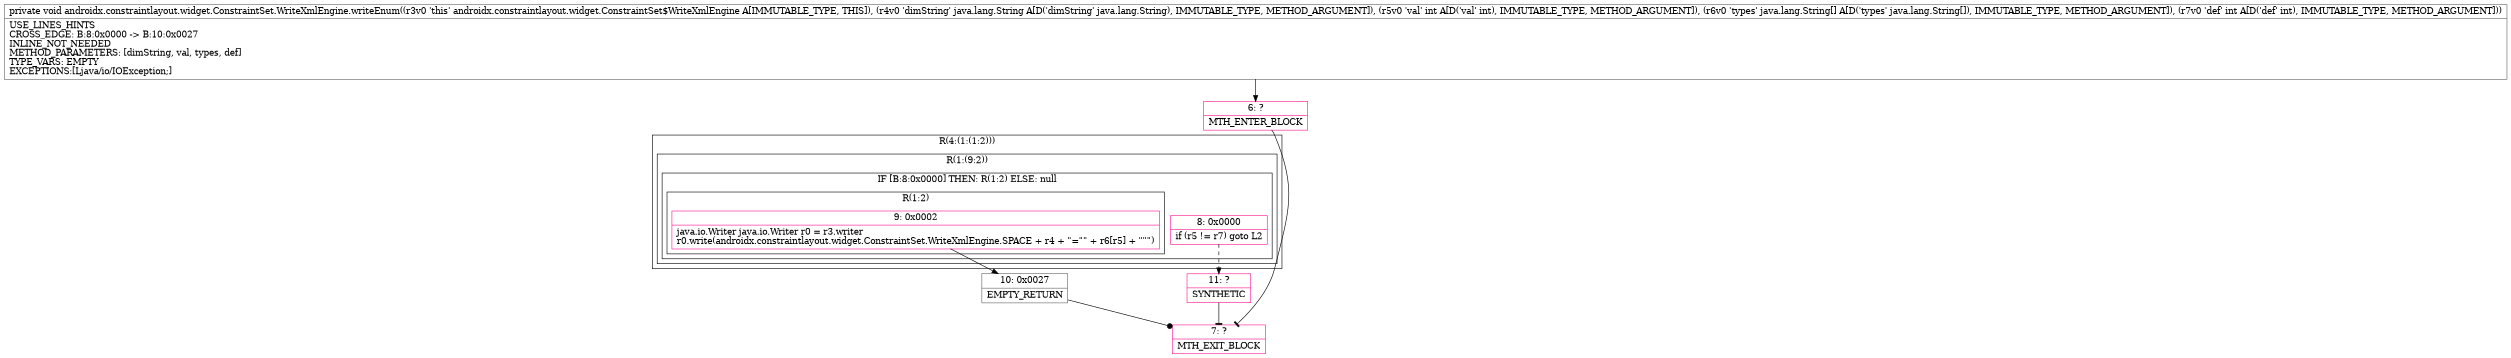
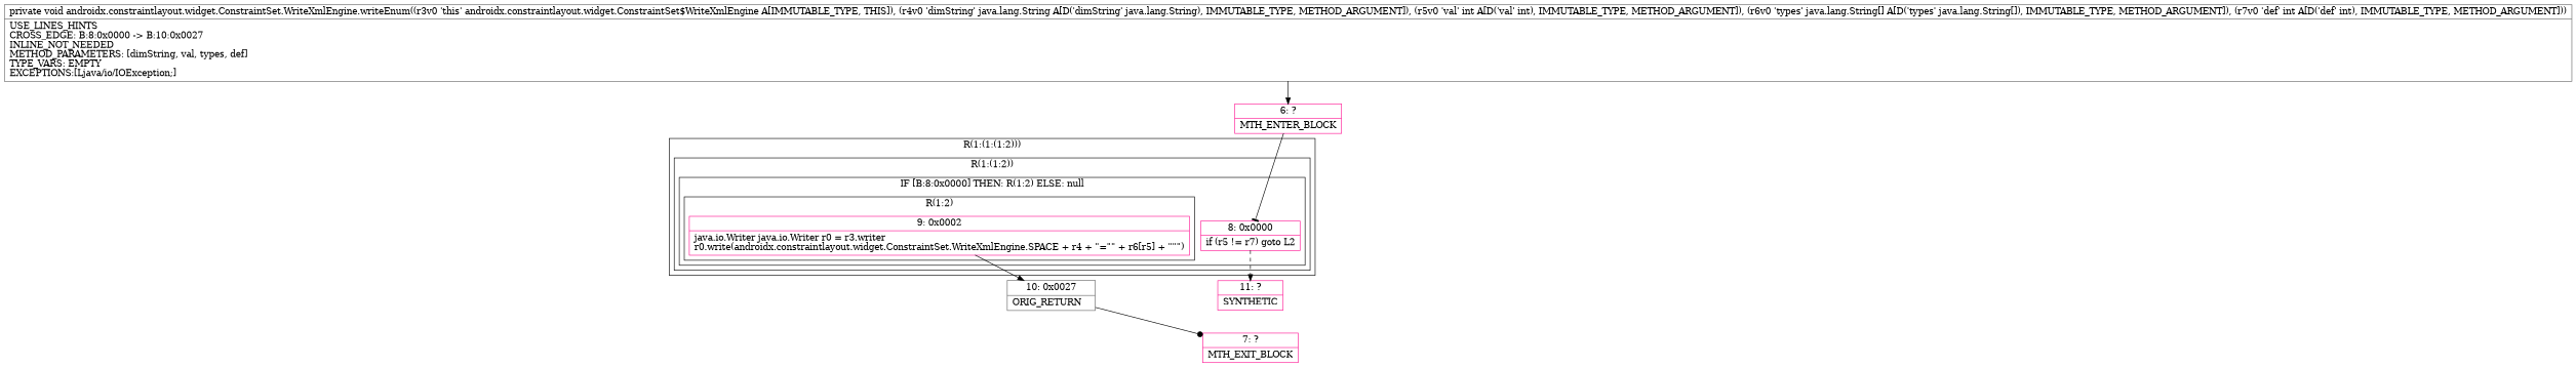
  digraph {
    node [color=deeppink shape=record]
    edge [arrowhead=normal]
    n1 [label="{9\:\ 0x0002|java.io.Writer java.io.Writer r0 = r3.writer\lr0.write(androidx.constraintlayout.widget.ConstraintSet.WriteXmlEngine.SPACE + r4 + \"=\"\" + r6[r5] + \"\"\")\l}"]
    n2 [label="{8\:\ 0x0000|if (r5 != r7) goto L2\l}"]
-   n3 [color=gray40 label="{10\:\ 0x0027|EMPTY_RETURN\l}"]
+   n3 [color=gray40 label="{10\:\ 0x0027|ORIG_RETURN\l}"]
    n4 [label="{11\:\ ?|SYNTHETIC\l}"]
    n5 [label="{7\:\ ?|MTH_EXIT_BLOCK\l}"]
    n6 [label="{6\:\ ?|MTH_ENTER_BLOCK\l}"]
    n7 [color=gray40 label="{private void androidx.constraintlayout.widget.ConstraintSet.WriteXmlEngine.writeEnum((r3v0 'this' androidx.constraintlayout.widget.ConstraintSet$WriteXmlEngine A[IMMUTABLE_TYPE, THIS]), (r4v0 'dimString' java.lang.String A[D('dimString' java.lang.String), IMMUTABLE_TYPE, METHOD_ARGUMENT]), (r5v0 'val' int A[D('val' int), IMMUTABLE_TYPE, METHOD_ARGUMENT]), (r6v0 'types' java.lang.String[] A[D('types' java.lang.String[]), IMMUTABLE_TYPE, METHOD_ARGUMENT]), (r7v0 'def' int A[D('def' int), IMMUTABLE_TYPE, METHOD_ARGUMENT]))  | USE_LINES_HINTS\lCROSS_EDGE: B:8:0x0000 \-\> B:10:0x0027\lINLINE_NOT_NEEDED\lMETHOD_PARAMETERS: [dimString, val, types, def]\lTYPE_VARS: EMPTY\lEXCEPTIONS:[Ljava\/io\/IOException;]\l}"]
    subgraph cluster_1 {
-     label="R(4:(1:(1:2)))"
+     label="R(1:(1:(1:2)))"
      subgraph cluster_2 {
-       label="R(1:(9:2))"
+       label="R(1:(1:2))"
        subgraph cluster_3 {
          label="IF [B:8:0x0000] THEN: R(1:2) ELSE: null"
          n2
          subgraph cluster_4 {
            label="R(1:2)"
            n1
          }
        }
      }
    }
    n1 -> n3
    n2 -> n4 [style=dashed]
    n3 -> n5 [arrowhead=dot]
-   n4 -> n5 [arrowhead=tee]
-   n6 -> n5 [arrowhead=tee]
+   n6 -> n2 [arrowhead=tee]
    n7 -> n6
  }
